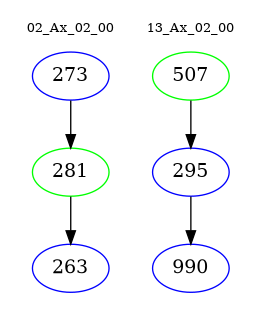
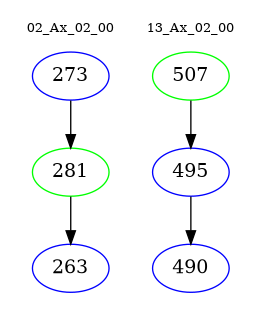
  digraph {
    node [color=blue]
    edge [color=black]
    n1 [label=273]
    n2 [color=green label=281]
    n3 [label=263]
    n4 [color=green label=507]
-   n5 [label=295]
-   n6 [label=990]
+   n5 [label=495]
+   n6 [label=490]
    subgraph cluster_1 {
      color=white
      fontsize=10
      label="02_Ax_02_00"
      n1
      n2
      n3
    }
    subgraph cluster_2 {
      color=white
      fontsize=10
      label="13_Ax_02_00"
      n4
      n5
      n6
    }
    n1 -> n2
    n2 -> n3
    n4 -> n5
    n5 -> n6
  }
